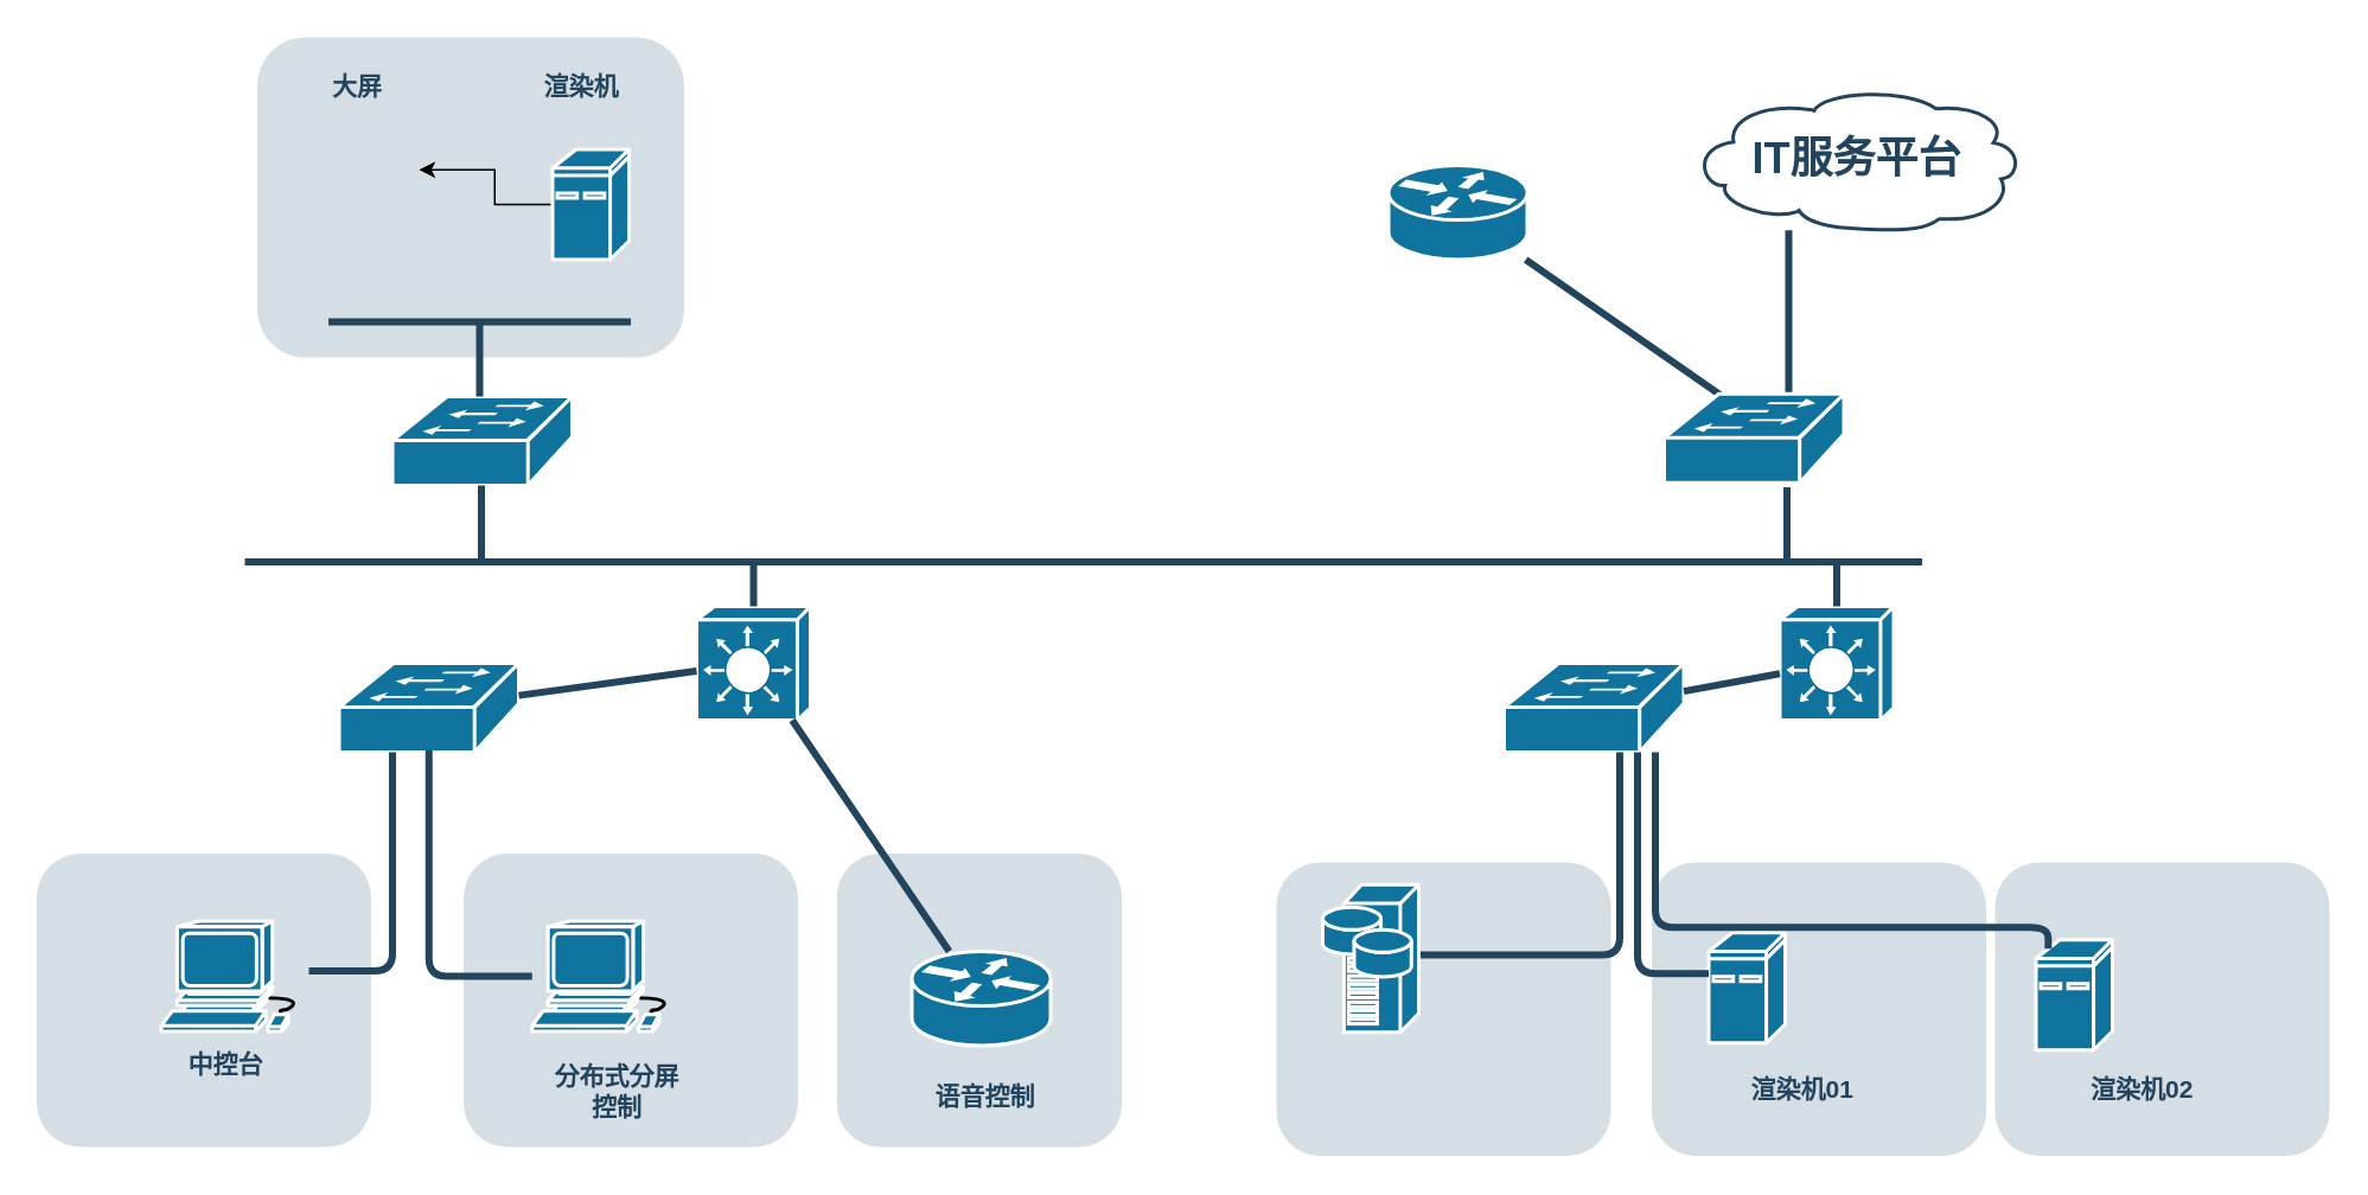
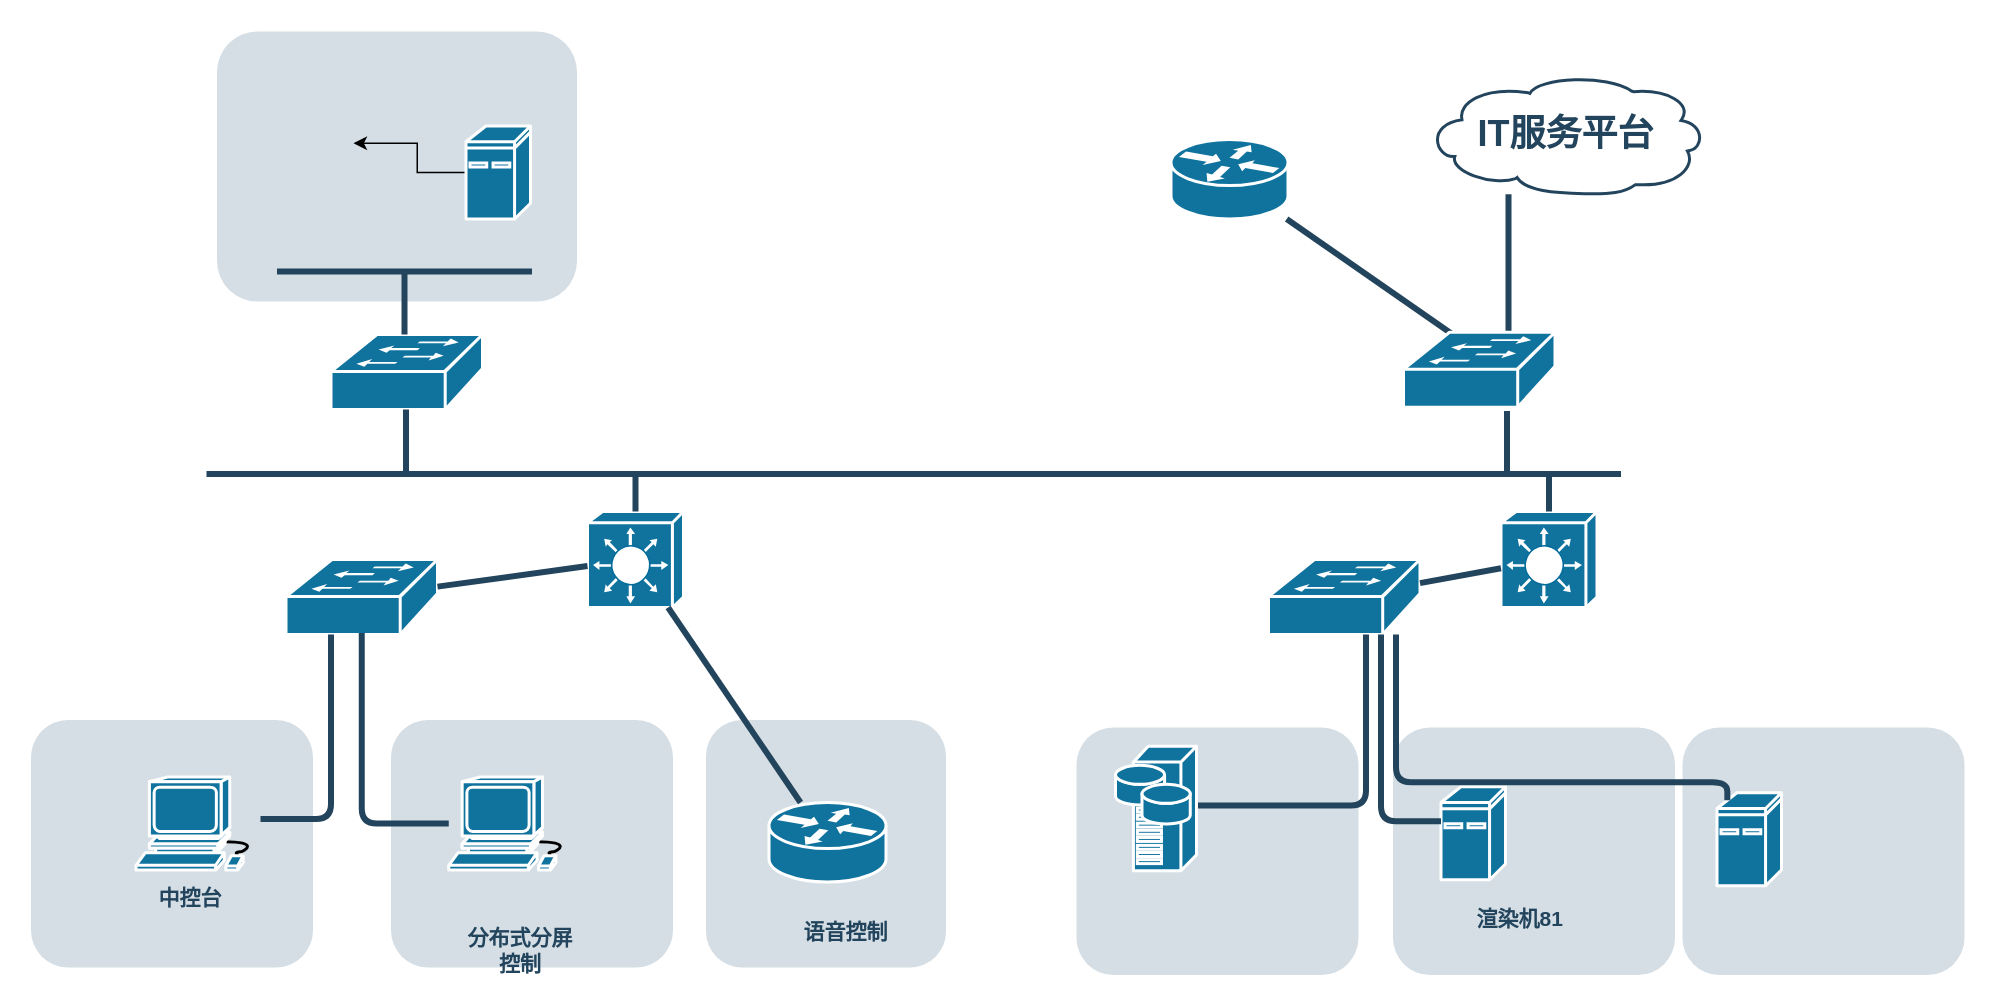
  <mxCell id="0" />
  <mxCell id="1" parent="0" />
  <mxCell id="2" value="" style="rounded=1;whiteSpace=wrap;html=1;strokeColor=none;fillColor=#BAC8D3;fontSize=24;fontColor=#23445D;align=center;opacity=60;" vertex="1" parent="1"><mxGeometry x="260" y="479.5" width="188" height="165" as="geometry" /></mxCell>
  <mxCell id="3" value="" style="rounded=1;whiteSpace=wrap;html=1;strokeColor=none;fillColor=#BAC8D3;fontSize=24;fontColor=#23445D;align=center;opacity=60;" vertex="1" parent="1"><mxGeometry x="470" y="479.5" width="160" height="165" as="geometry" /></mxCell>
- <mxCell id="4" value="&lt;font color=&quot;#23445d&quot;&gt;分布式分屏控制&lt;/font&gt;" style="rounded=1;whiteSpace=wrap;html=1;strokeColor=none;fillColor=none;fontSize=14;fontColor=#742B21;align=center;fontStyle=1" vertex="1" parent="1"><mxGeometry x="310" y="603" width="73" height="19" as="geometry" /></mxCell>
+ <mxCell id="4" value="&lt;font color=&quot;#23445d&quot;&gt;分布式分屏控制&lt;/font&gt;" style="rounded=1;whiteSpace=wrap;html=1;strokeColor=none;fillColor=none;fontSize=14;fontColor=#742B21;align=center;fontStyle=1" vertex="1" parent="1"><mxGeometry x="310" y="623" width="73" height="19" as="geometry" /></mxCell>
  <mxCell id="5" value="" style="rounded=1;whiteSpace=wrap;html=1;strokeColor=none;fillColor=#BAC8D3;fontSize=24;fontColor=#23445D;align=center;opacity=60;" vertex="1" parent="1"><mxGeometry x="717" y="484.5" width="188" height="165" as="geometry" /></mxCell>
  <mxCell id="6" value="" style="rounded=1;whiteSpace=wrap;html=1;strokeColor=none;fillColor=#BAC8D3;fontSize=24;fontColor=#23445D;align=center;opacity=60;" vertex="1" parent="1"><mxGeometry x="20" y="479.5" width="188" height="165" as="geometry" /></mxCell>
  <mxCell id="7" value="" style="rounded=1;whiteSpace=wrap;html=1;strokeColor=none;fillColor=#BAC8D3;fontSize=24;fontColor=#23445D;align=center;opacity=60;" vertex="1" parent="1"><mxGeometry x="144" y="20.5" width="240" height="180" as="geometry" /></mxCell>
  <mxCell id="8" value="" style="shape=mxgraph.cisco.switches.workgroup_switch;html=1;dashed=0;fillColor=#10739E;strokeColor=#ffffff;strokeWidth=2;verticalLabelPosition=bottom;verticalAlign=top;fontFamily=Helvetica;fontSize=36;fontColor=#FFB366" vertex="1" parent="1"><mxGeometry x="220" y="222.5" width="101" height="50" as="geometry" /></mxCell>
  <mxCell id="9" value="" style="shape=mxgraph.cisco.switches.layer_3_switch;html=1;dashed=0;fillColor=#10739E;strokeColor=#ffffff;strokeWidth=2;verticalLabelPosition=bottom;verticalAlign=top;fontFamily=Helvetica;fontSize=36;fontColor=#FFB366" vertex="1" parent="1"><mxGeometry x="391" y="340.5" width="64" height="64" as="geometry" /></mxCell>
  <mxCell id="10" value="" style="shape=mxgraph.cisco.switches.layer_3_switch;html=1;dashed=0;fillColor=#10739E;strokeColor=#ffffff;strokeWidth=2;verticalLabelPosition=bottom;verticalAlign=top;fontFamily=Helvetica;fontSize=36;fontColor=#FFB366" vertex="1" parent="1"><mxGeometry x="1000" y="340.5" width="64" height="64" as="geometry" /></mxCell>
  <mxCell id="11" value="" style="shape=mxgraph.cisco.switches.workgroup_switch;html=1;dashed=0;fillColor=#10739E;strokeColor=#ffffff;strokeWidth=2;verticalLabelPosition=bottom;verticalAlign=top;fontFamily=Helvetica;fontSize=36;fontColor=#FFB366" vertex="1" parent="1"><mxGeometry x="190" y="372.5" width="101" height="50" as="geometry" /></mxCell>
  <mxCell id="12" value="" style="shape=mxgraph.cisco.switches.workgroup_switch;html=1;dashed=0;fillColor=#10739E;strokeColor=#ffffff;strokeWidth=2;verticalLabelPosition=bottom;verticalAlign=top;fontFamily=Helvetica;fontSize=36;fontColor=#FFB366" vertex="1" parent="1"><mxGeometry x="845" y="372.5" width="101" height="50" as="geometry" /></mxCell>
  <mxCell id="13" value="" style="shape=mxgraph.cisco.routers.router;html=1;dashed=0;fillColor=#10739E;strokeColor=#ffffff;strokeWidth=2;verticalLabelPosition=bottom;verticalAlign=top;fontFamily=Helvetica;fontSize=36;fontColor=#FFB366" vertex="1" parent="1"><mxGeometry x="512" y="534.5" width="78" height="53" as="geometry" /></mxCell>
  <mxCell id="14" value="" style="shape=mxgraph.cisco.routers.router;html=1;dashed=0;fillColor=#10739E;strokeColor=#ffffff;strokeWidth=2;verticalLabelPosition=bottom;verticalAlign=top;fontFamily=Helvetica;fontSize=36;fontColor=#FFB366" vertex="1" parent="1"><mxGeometry x="780" y="92.5" width="78" height="53" as="geometry" /></mxCell>
  <mxCell id="15" value="" style="line;html=1;strokeColor=#23445D;" vertex="1" parent="1"><mxGeometry x="184" y="175.5" width="170" height="10" as="geometry" /></mxCell>
  <mxCell id="16" value="" style="line;html=1;strokeColor=#23445D;" vertex="1" parent="1"><mxGeometry x="137" y="310.5" width="943" height="10" as="geometry" /></mxCell>
  <mxCell id="17" value="" style="edgeStyle=elbowEdgeStyle;elbow=horizontal;endArrow=none;html=1;strokeColor=#23445D;endFill=0;strokeWidth=4;rounded=1" edge="1" parent="1" target="8"><mxGeometry width="100" height="100" relative="1" as="geometry"><mxPoint x="269" y="180.5" as="sourcePoint" /><mxPoint x="269" y="210.5" as="targetPoint" /></mxGeometry></mxCell>
  <mxCell id="18" value="" style="edgeStyle=elbowEdgeStyle;elbow=horizontal;endArrow=none;html=1;strokeColor=#23445D;endFill=0;strokeWidth=4;rounded=1" edge="1" parent="1"><mxGeometry width="100" height="100" relative="1" as="geometry"><mxPoint x="270" y="272.5" as="sourcePoint" /><mxPoint x="270.278" y="315.583" as="targetPoint" /></mxGeometry></mxCell>
  <mxCell id="19" value="" style="edgeStyle=elbowEdgeStyle;elbow=horizontal;endArrow=none;html=1;strokeColor=#23445D;endFill=0;strokeWidth=4;rounded=1" edge="1" parent="1" source="45"><mxGeometry width="100" height="100" relative="1" as="geometry"><mxPoint x="1004" y="182.5" as="sourcePoint" /><mxPoint x="1005" y="222.5" as="targetPoint" /></mxGeometry></mxCell>
  <mxCell id="20" value="" style="edgeStyle=elbowEdgeStyle;elbow=horizontal;endArrow=none;html=1;strokeColor=#23445D;endFill=0;strokeWidth=4;rounded=1" edge="1" parent="1"><mxGeometry width="100" height="100" relative="1" as="geometry"><mxPoint x="1004" y="273.5" as="sourcePoint" /><mxPoint x="1004.278" y="315.583" as="targetPoint" /></mxGeometry></mxCell>
  <mxCell id="21" value="" style="elbow=horizontal;endArrow=none;html=1;strokeColor=#23445D;endFill=0;strokeWidth=4;rounded=1" edge="1" parent="1" target="14"><mxGeometry width="100" height="100" relative="1" as="geometry"><mxPoint x="967.831" y="222.5" as="sourcePoint" /><mxPoint x="970.278" y="210.583" as="targetPoint" /></mxGeometry></mxCell>
  <mxCell id="22" style="edgeStyle=none;rounded=1;html=1;strokeColor=#23445D;endArrow=none;endFill=0;strokeWidth=4" edge="1" parent="1" source="9" target="11"><mxGeometry relative="1" as="geometry" /></mxCell>
  <mxCell id="23" style="edgeStyle=none;rounded=1;html=1;strokeColor=#23445D;endArrow=none;endFill=0;strokeWidth=4" edge="1" parent="1" source="9" target="13"><mxGeometry relative="1" as="geometry"><mxPoint x="510" y="350.5" as="sourcePoint" /></mxGeometry></mxCell>
  <mxCell id="24" style="edgeStyle=none;rounded=1;html=1;strokeColor=#23445D;endArrow=none;endFill=0;strokeWidth=4" edge="1" parent="1" source="10" target="12"><mxGeometry relative="1" as="geometry" /></mxCell>
  <mxCell id="25" value="" style="edgeStyle=elbowEdgeStyle;elbow=horizontal;endArrow=none;html=1;strokeColor=#23445D;endFill=0;strokeWidth=4;rounded=1" edge="1" parent="1" target="9"><mxGeometry width="100" height="100" relative="1" as="geometry"><mxPoint x="423" y="315.5" as="sourcePoint" /><mxPoint x="423.278" y="357.583" as="targetPoint" /></mxGeometry></mxCell>
  <mxCell id="26" value="" style="edgeStyle=elbowEdgeStyle;elbow=horizontal;endArrow=none;html=1;strokeColor=#23445D;endFill=0;strokeWidth=4;rounded=1" edge="1" parent="1" target="10"><mxGeometry width="100" height="100" relative="1" as="geometry"><mxPoint x="1032" y="315.5" as="sourcePoint" /><mxPoint x="1032.278" y="357.583" as="targetPoint" /></mxGeometry></mxCell>
  <mxCell id="27" style="edgeStyle=orthogonalEdgeStyle;rounded=1;html=1;strokeColor=#23445D;endArrow=none;endFill=0;strokeWidth=4;" edge="1" parent="1" source="11" target="34"><mxGeometry relative="1" as="geometry"><Array as="points"><mxPoint x="220" y="545.5" /></Array><mxPoint x="220" y="440.5" as="sourcePoint" /><mxPoint x="-91" y="749.5" as="targetPoint" /></mxGeometry></mxCell>
  <mxCell id="28" style="rounded=1;html=1;strokeColor=#23445D;endArrow=none;endFill=0;strokeWidth=4;edgeStyle=orthogonalEdgeStyle;exitX=0.5;exitY=0.98;exitDx=0;exitDy=0;exitPerimeter=0;" edge="1" parent="1" source="11" target="35"><mxGeometry relative="1" as="geometry"><mxPoint x="270" y="496.5" as="sourcePoint" /><mxPoint x="187.295" y="666.5" as="targetPoint" /><Array as="points"><mxPoint x="241" y="548.5" /></Array></mxGeometry></mxCell>
  <mxCell id="29" style="edgeStyle=orthogonalEdgeStyle;rounded=1;html=1;strokeColor=#23445D;endArrow=none;endFill=0;strokeWidth=4" edge="1" parent="1" source="12" target="36"><mxGeometry relative="1" as="geometry"><Array as="points"><mxPoint x="910" y="536.5" /></Array><mxPoint x="987" y="536.5" as="targetPoint" /></mxGeometry></mxCell>
- <mxCell id="30" value="&lt;font color=&quot;#23445d&quot;&gt;大屏&lt;/font&gt;" style="rounded=1;whiteSpace=wrap;html=1;strokeColor=none;fillColor=none;fontSize=14;fontColor=#742B21;align=center;fontStyle=1" vertex="1" parent="1"><mxGeometry x="165" y="38.5" width="71" height="19" as="geometry" /></mxCell>
- <mxCell id="31" value="&lt;font color=&quot;#23445d&quot;&gt;语音控制&lt;/font&gt;" style="rounded=1;whiteSpace=wrap;html=1;strokeColor=none;fillColor=none;fontSize=14;fontColor=#742B21;align=center;fontStyle=1" vertex="1" parent="1"><mxGeometry x="498.5" y="606.5" width="109" height="19" as="geometry" /></mxCell>
+ <mxCell id="31" value="&lt;font color=&quot;#23445d&quot;&gt;语音控制&lt;/font&gt;" style="rounded=1;whiteSpace=wrap;html=1;strokeColor=none;fillColor=none;fontSize=14;fontColor=#742B21;align=center;fontStyle=1" vertex="1" parent="1"><mxGeometry x="508.5" y="611.5" width="109" height="19" as="geometry" /></mxCell>
  <mxCell id="32" value="中控台" style="rounded=1;whiteSpace=wrap;html=1;strokeColor=none;fillColor=none;fontSize=14;fontColor=#23445D;align=center;fontStyle=1" vertex="1" parent="1"><mxGeometry x="80" y="588" width="93" height="19" as="geometry" /></mxCell>
  <mxCell id="33" style="edgeStyle=orthogonalEdgeStyle;curved=1;rounded=0;jumpStyle=none;html=1;exitX=0.75;exitY=0;entryX=0.75;entryY=0;shadow=0;labelBackgroundColor=#ffffff;startArrow=none;startFill=0;endArrow=none;endFill=0;endSize=10;jettySize=auto;orthogonalLoop=1;strokeColor=#23445D;strokeWidth=2;fillColor=#F08705;fontFamily=Helvetica;fontSize=25;fontColor=#23445D;align=left;" edge="1" parent="1" source="4" target="4"><mxGeometry relative="1" as="geometry" /></mxCell>
  <mxCell id="34" value="" style="shape=mxgraph.cisco.computers_and_peripherals.workstation;html=1;dashed=0;fillColor=#10739E;strokeColor=#ffffff;strokeWidth=2;verticalLabelPosition=bottom;verticalAlign=top;fontFamily=Helvetica;fontSize=36;fontColor=#FFB366" vertex="1" parent="1"><mxGeometry x="90" y="517.5" width="83" height="62" as="geometry" /></mxCell>
  <mxCell id="35" value="" style="shape=mxgraph.cisco.computers_and_peripherals.workstation;html=1;dashed=0;fillColor=#10739E;strokeColor=#ffffff;strokeWidth=2;verticalLabelPosition=bottom;verticalAlign=top;fontFamily=Helvetica;fontSize=36;fontColor=#FFB366" vertex="1" parent="1"><mxGeometry x="298.5" y="517.5" width="83" height="62" as="geometry" /></mxCell>
  <mxCell id="36" value="" style="shape=mxgraph.cisco.servers.storage_server;html=1;dashed=0;fillColor=#10739E;strokeColor=#ffffff;strokeWidth=2;verticalLabelPosition=bottom;verticalAlign=top;fontFamily=Helvetica;fontSize=36;fontColor=#FFB366" vertex="1" parent="1"><mxGeometry x="743" y="497" width="54" height="83" as="geometry" /></mxCell>
  <mxCell id="37" value="" style="rounded=1;whiteSpace=wrap;html=1;strokeColor=none;fillColor=#BAC8D3;fontSize=24;fontColor=#23445D;align=center;opacity=60;" vertex="1" parent="1"><mxGeometry x="928" y="484.5" width="188" height="165" as="geometry" /></mxCell>
- <mxCell id="38" value="渲染机01" style="rounded=1;whiteSpace=wrap;html=1;strokeColor=none;fillColor=none;fontSize=14;fontColor=#23445D;align=center;fontStyle=1" vertex="1" parent="1"><mxGeometry x="974" y="602" width="78" height="20" as="geometry" /></mxCell>
+ <mxCell id="38" value="渲染机81" style="rounded=1;whiteSpace=wrap;html=1;strokeColor=none;fillColor=none;fontSize=14;fontColor=#23445D;align=center;fontStyle=1" vertex="1" parent="1"><mxGeometry x="974" y="602" width="78" height="20" as="geometry" /></mxCell>
  <mxCell id="39" value="" style="rounded=1;whiteSpace=wrap;html=1;strokeColor=none;fillColor=#BAC8D3;fontSize=24;fontColor=#23445D;align=center;opacity=60;" vertex="1" parent="1"><mxGeometry x="1121" y="484.5" width="188" height="165" as="geometry" /></mxCell>
- <mxCell id="40" value="渲染机02" style="rounded=1;whiteSpace=wrap;html=1;strokeColor=none;fillColor=none;fontSize=14;fontColor=#23445D;align=center;fontStyle=1" vertex="1" parent="1"><mxGeometry x="1165" y="602" width="78" height="20" as="geometry" /></mxCell>
  <mxCell id="41" value="" style="shape=mxgraph.cisco.computers_and_peripherals.ibm_mini_as400;html=1;dashed=0;fillColor=#10739E;strokeColor=#ffffff;strokeWidth=2;verticalLabelPosition=bottom;verticalAlign=top;fontFamily=Helvetica;fontSize=36;fontColor=#FFB366" vertex="1" parent="1"><mxGeometry x="960" y="524" width="43" height="62" as="geometry" /></mxCell>
  <mxCell id="42" value="" style="shape=mxgraph.cisco.computers_and_peripherals.ibm_mini_as400;html=1;dashed=0;fillColor=#10739E;strokeColor=#ffffff;strokeWidth=2;verticalLabelPosition=bottom;verticalAlign=top;fontFamily=Helvetica;fontSize=36;fontColor=#FFB366" vertex="1" parent="1"><mxGeometry x="1144" y="528" width="43" height="62" as="geometry" /></mxCell>
  <mxCell id="43" style="edgeStyle=orthogonalEdgeStyle;rounded=1;html=1;strokeColor=#23445D;endArrow=none;endFill=0;strokeWidth=4;" edge="1" parent="1" source="12" target="41"><mxGeometry relative="1" as="geometry"><Array as="points"><mxPoint x="920" y="547" /></Array><mxPoint x="920" y="432.5" as="sourcePoint" /><mxPoint x="813" y="546.5" as="targetPoint" /></mxGeometry></mxCell>
  <mxCell id="44" style="edgeStyle=orthogonalEdgeStyle;rounded=1;html=1;strokeColor=#23445D;endArrow=none;endFill=0;strokeWidth=4;entryX=0.16;entryY=0.08;entryDx=0;entryDy=0;entryPerimeter=0;" edge="1" parent="1" source="12" target="42"><mxGeometry relative="1" as="geometry"><Array as="points"><mxPoint x="930" y="521" /><mxPoint x="1151" y="521" /></Array><mxPoint x="930" y="432.5" as="sourcePoint" /><mxPoint x="999" y="577.5" as="targetPoint" /></mxGeometry></mxCell>
  <mxCell id="45" value="IT服务平台" style="shape=mxgraph.cisco.storage.cloud;html=1;dashed=0;strokeColor=#23445D;fillColor=#ffffff;strokeWidth=2;fontFamily=Helvetica;fontSize=24;fontColor=#23445D;align=center;fontStyle=1" vertex="1" parent="1"><mxGeometry x="950" y="49" width="186" height="80" as="geometry" /></mxCell>
  <mxCell id="46" style="edgeStyle=orthogonalEdgeStyle;rounded=0;orthogonalLoop=1;jettySize=auto;html=1;exitX=0;exitY=0.5;exitDx=0;exitDy=0;exitPerimeter=0;entryX=0.875;entryY=0.194;entryDx=0;entryDy=0;entryPerimeter=0;" edge="1" parent="1" source="47" target="48"><mxGeometry relative="1" as="geometry" /></mxCell>
  <mxCell id="47" value="" style="shape=mxgraph.cisco.computers_and_peripherals.ibm_mini_as400;html=1;dashed=0;fillColor=#10739E;strokeColor=#ffffff;strokeWidth=2;verticalLabelPosition=bottom;verticalAlign=top;fontFamily=Helvetica;fontSize=36;fontColor=#FFB366" vertex="1" parent="1"><mxGeometry x="310" y="83.5" width="43" height="62" as="geometry" /></mxCell>
  <mxCell id="48" value="" style="shape=image;html=1;verticalAlign=top;verticalLabelPosition=bottom;labelBackgroundColor=#ffffff;imageAspect=0;aspect=fixed;image=https://cdn2.iconfinder.com/data/icons/bitsies/128/Computer-128.png" vertex="1" parent="1"><mxGeometry x="165" y="79.5" width="80" height="80" as="geometry" /></mxCell>
- <mxCell id="49" value="&lt;font color=&quot;#23445d&quot;&gt;渲染机&lt;/font&gt;" style="rounded=1;whiteSpace=wrap;html=1;strokeColor=none;fillColor=none;fontSize=14;fontColor=#742B21;align=center;fontStyle=1" vertex="1" parent="1"><mxGeometry x="291" y="38.5" width="71" height="19" as="geometry" /></mxCell>
  <mxCell id="50" value="" style="shape=mxgraph.cisco.switches.workgroup_switch;html=1;dashed=0;fillColor=#10739E;strokeColor=#ffffff;strokeWidth=2;verticalLabelPosition=bottom;verticalAlign=top;fontFamily=Helvetica;fontSize=36;fontColor=#FFB366" vertex="1" parent="1"><mxGeometry x="935" y="221" width="101" height="50" as="geometry" /></mxCell>
